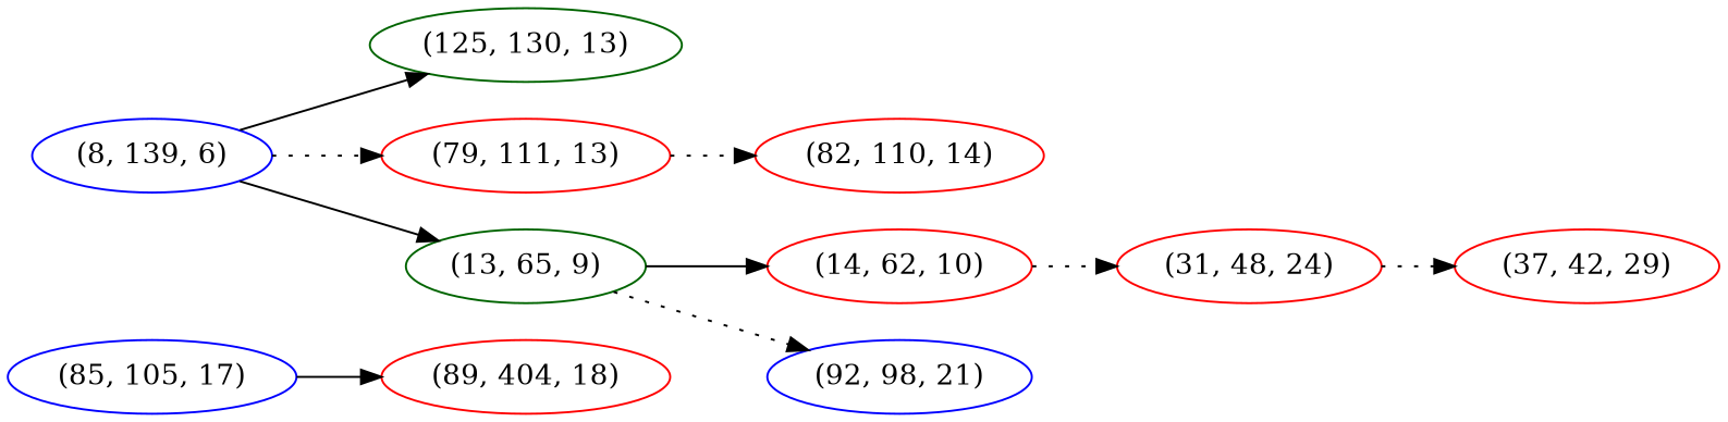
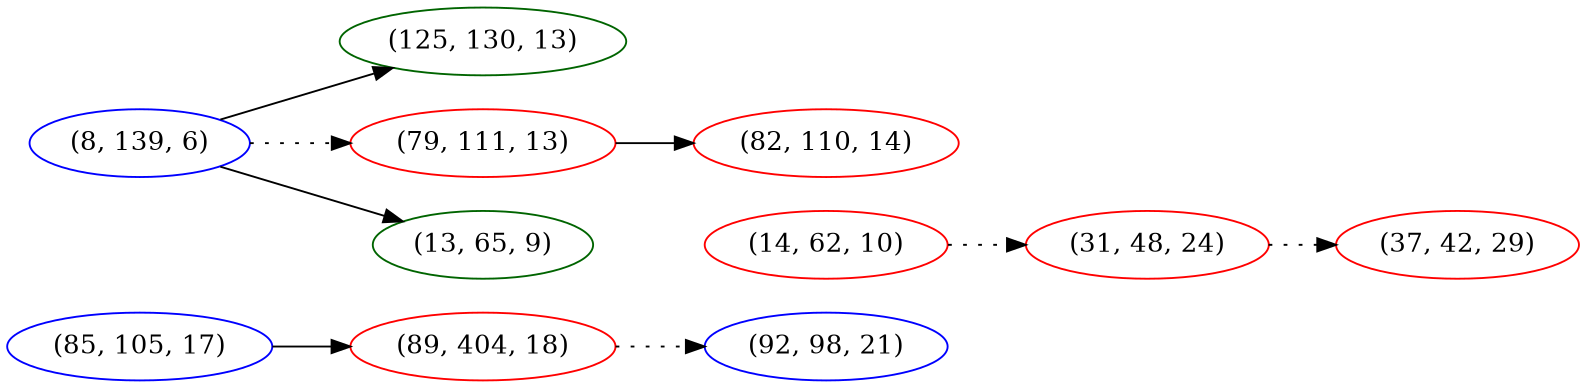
  digraph {
    rankdir=LR
    node [color=red]
    edge [style=solid]
    "(8, 139, 6)" [color=blue]
    "(13, 65, 9)" [color=darkgreen]
    "(79, 111, 13)"
    "(125, 130, 13)" [color=darkgreen]
    "(14, 62, 10)"
    "(82, 110, 14)"
    "(31, 48, 24)"
    "(37, 42, 29)"
    "(85, 105, 17)" [color=blue]
    n10 [label="(89, 404, 18)"]
    "(92, 98, 21)" [color=blue]
    "(8, 139, 6)" -> "(13, 65, 9)"
    "(8, 139, 6)" -> "(79, 111, 13)" [style=dotted]
    "(8, 139, 6)" -> "(125, 130, 13)"
-   "(13, 65, 9)" -> "(14, 62, 10)"
-   "(79, 111, 13)" -> "(82, 110, 14)" [style=dotted]
+   "(79, 111, 13)" -> "(82, 110, 14)"
    "(14, 62, 10)" -> "(31, 48, 24)" [style=dotted]
    "(31, 48, 24)" -> "(37, 42, 29)" [style=dotted]
    "(85, 105, 17)" -> n10
-   "(13, 65, 9)" -> "(92, 98, 21)" [style=dotted]
+   n10 -> "(92, 98, 21)" [style=dotted]
  }
